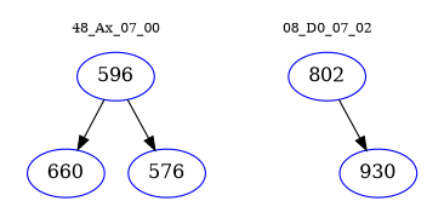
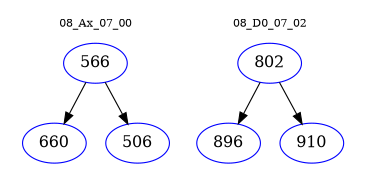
  digraph {
    node [color=blue]
    edge [color=black]
-   n1 [label=596]
+   n1 [label=566]
    n2 [label=660]
-   n3 [label=576]
+   n3 [label=506]
    n4 [label=802]
-   n6 [label=930]
+   n5 [label=896]
+   n6 [label=910]
    subgraph cluster_1 {
      color=white
      fontsize=10
-     label="48_Ax_07_00"
+     label="08_Ax_07_00"
      n1
      n2
      n3
    }
    subgraph cluster_2 {
      color=white
      fontsize=10
      label="08_D0_07_02"
      n4
+     n5
      n6
    }
    n1 -> n2
    n1 -> n3
+   n4 -> n5
    n4 -> n6
  }
